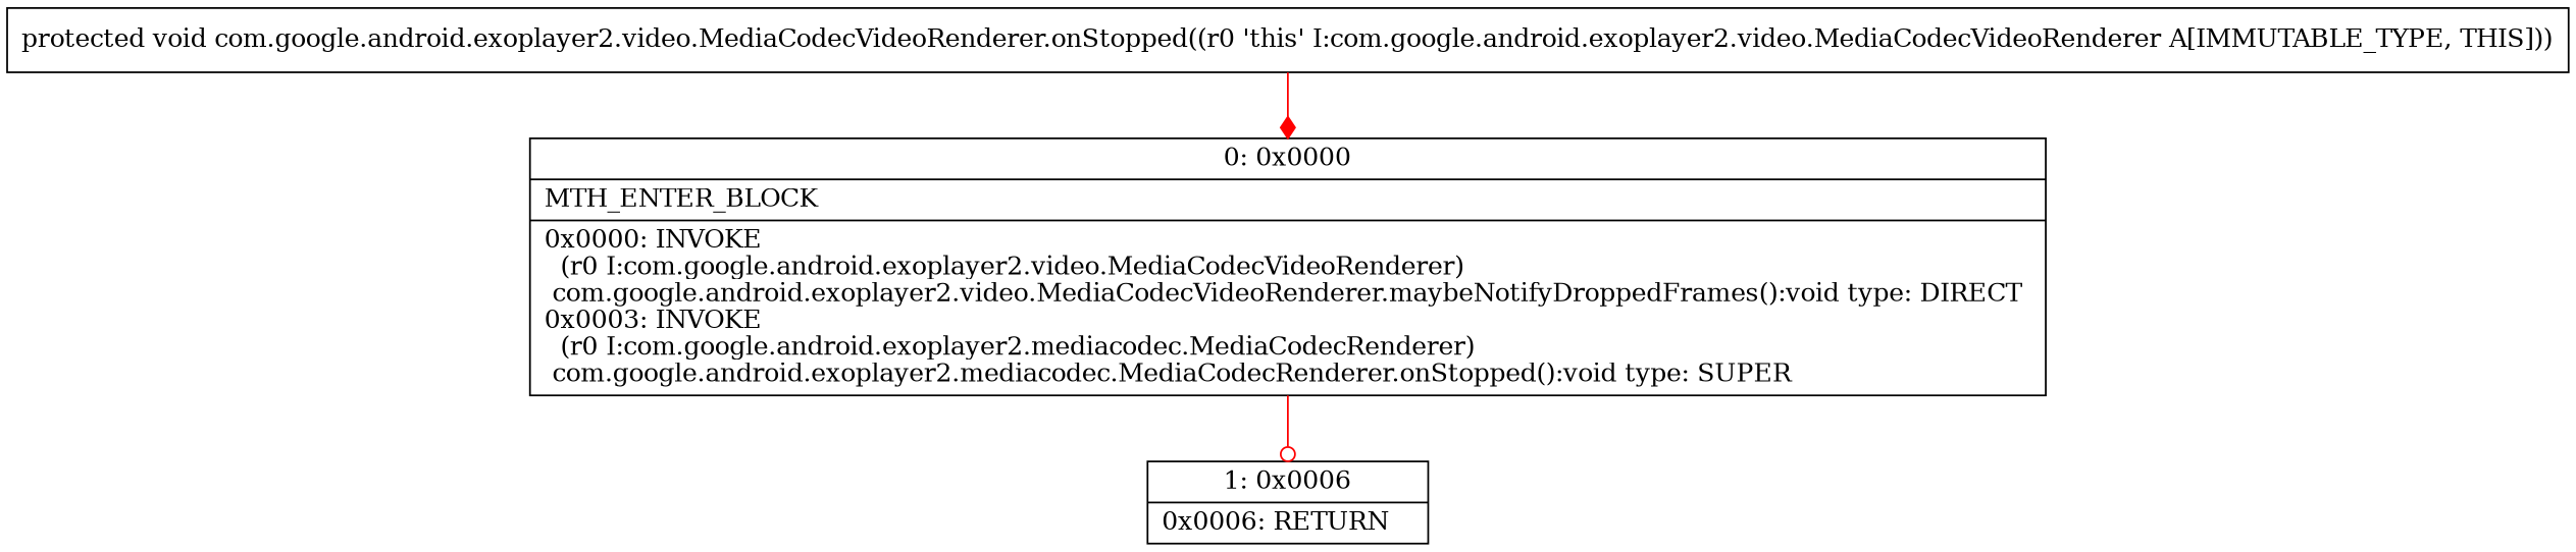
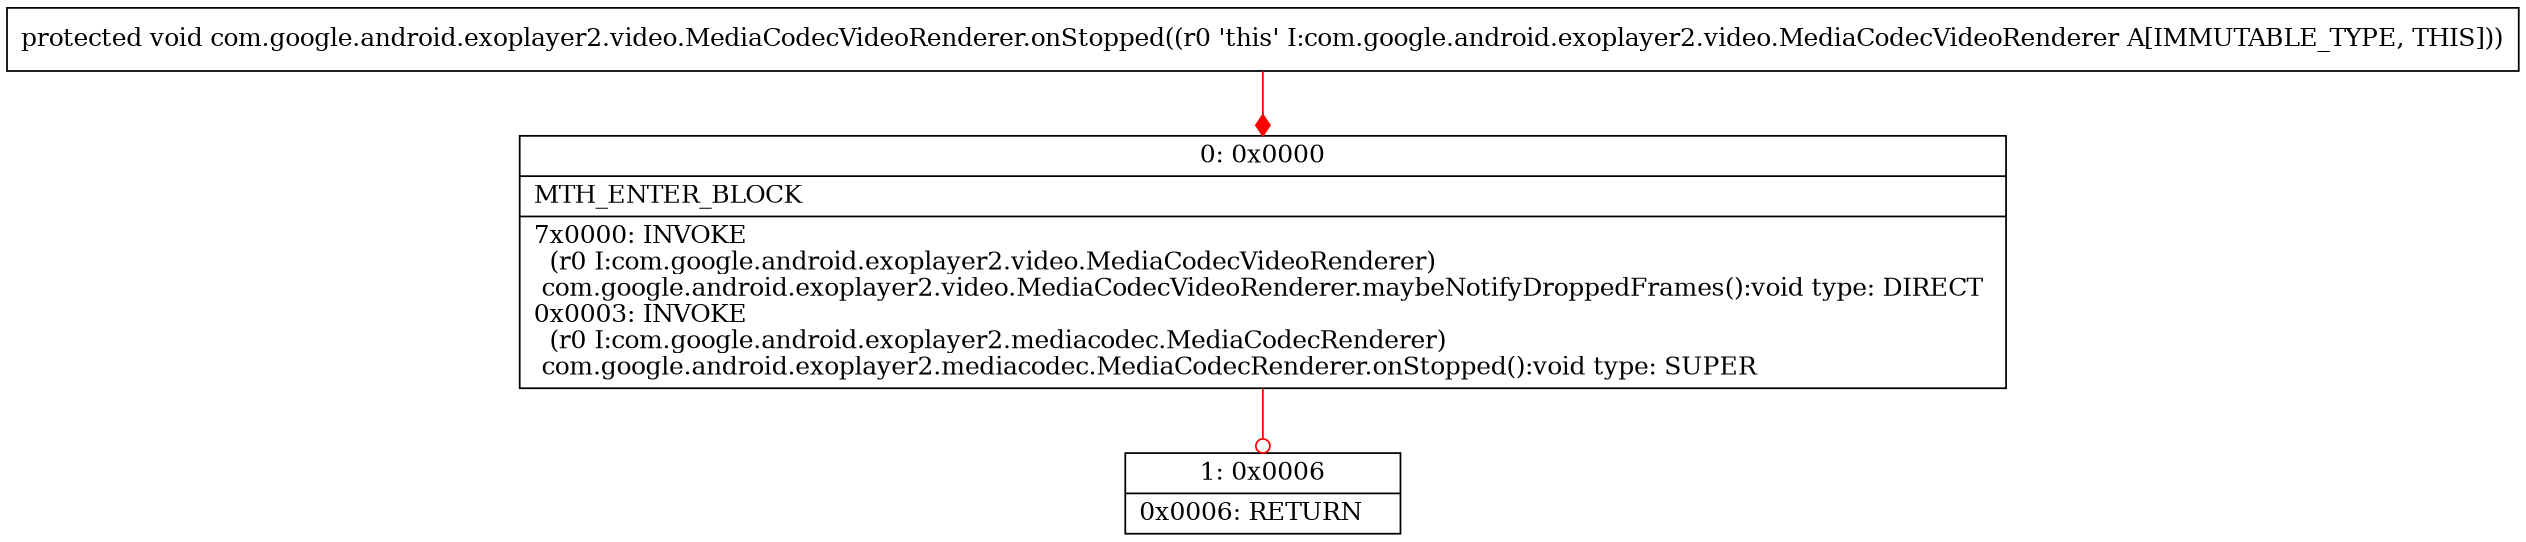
  digraph {
    node [shape=record]
    edge [color=red]
-   n1 [label="{0\:\ 0x0000|MTH_ENTER_BLOCK\l|0x0000: INVOKE  \l  (r0 I:com.google.android.exoplayer2.video.MediaCodecVideoRenderer)\l com.google.android.exoplayer2.video.MediaCodecVideoRenderer.maybeNotifyDroppedFrames():void type: DIRECT \l0x0003: INVOKE  \l  (r0 I:com.google.android.exoplayer2.mediacodec.MediaCodecRenderer)\l com.google.android.exoplayer2.mediacodec.MediaCodecRenderer.onStopped():void type: SUPER \l}"]
+   n1 [label="{0\:\ 0x0000|MTH_ENTER_BLOCK\l|7x0000: INVOKE  \l  (r0 I:com.google.android.exoplayer2.video.MediaCodecVideoRenderer)\l com.google.android.exoplayer2.video.MediaCodecVideoRenderer.maybeNotifyDroppedFrames():void type: DIRECT \l0x0003: INVOKE  \l  (r0 I:com.google.android.exoplayer2.mediacodec.MediaCodecRenderer)\l com.google.android.exoplayer2.mediacodec.MediaCodecRenderer.onStopped():void type: SUPER \l}"]
    n2 [label="{1\:\ 0x0006|0x0006: RETURN   \l}"]
    n3 [label="{protected void com.google.android.exoplayer2.video.MediaCodecVideoRenderer.onStopped((r0 'this' I:com.google.android.exoplayer2.video.MediaCodecVideoRenderer A[IMMUTABLE_TYPE, THIS])) }"]
    n1 -> n2 [arrowhead=odot]
    n3 -> n1 [arrowhead=diamond]
  }
